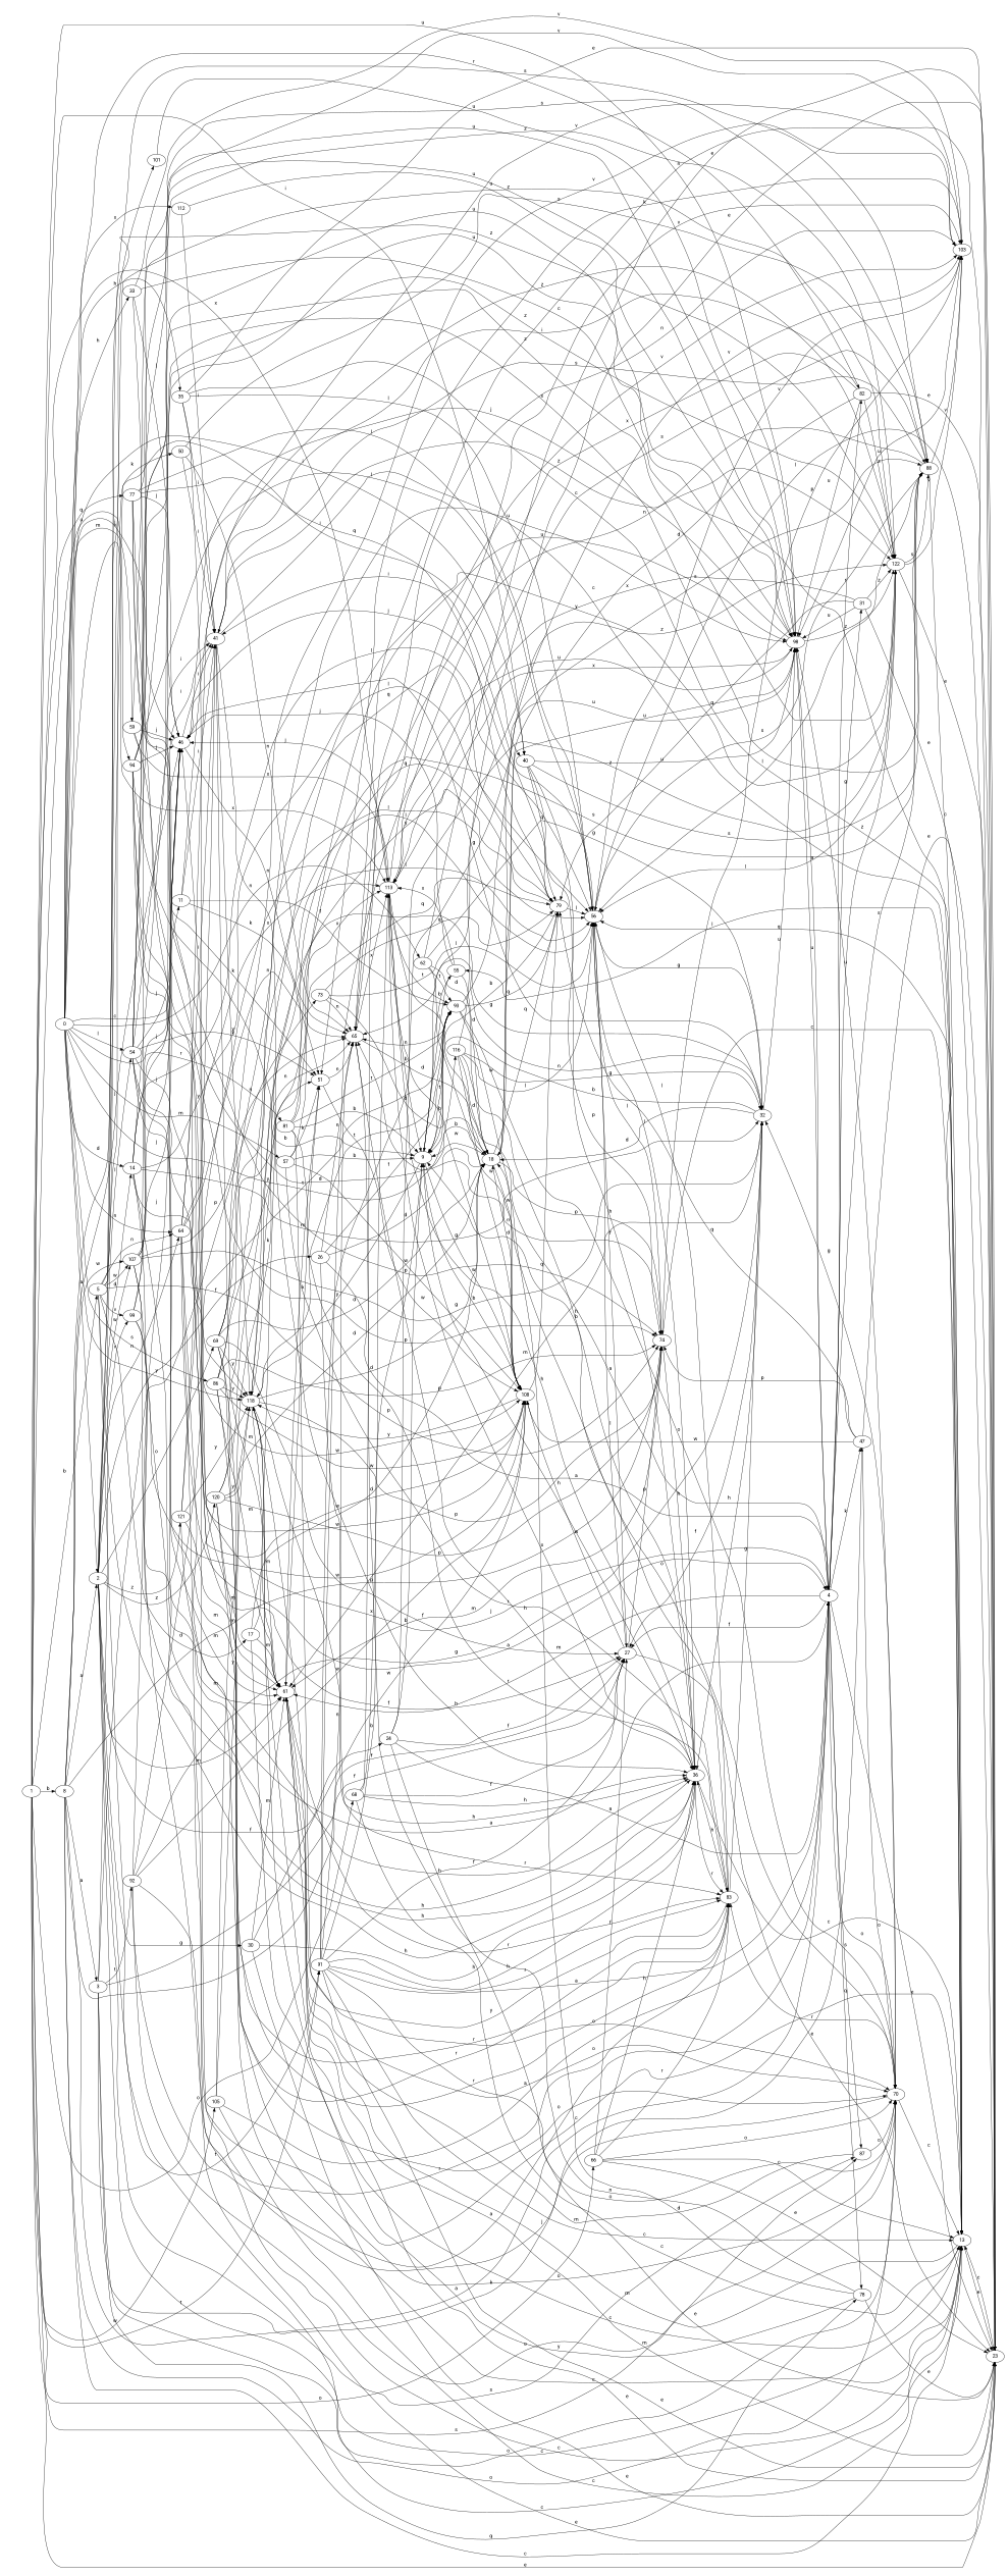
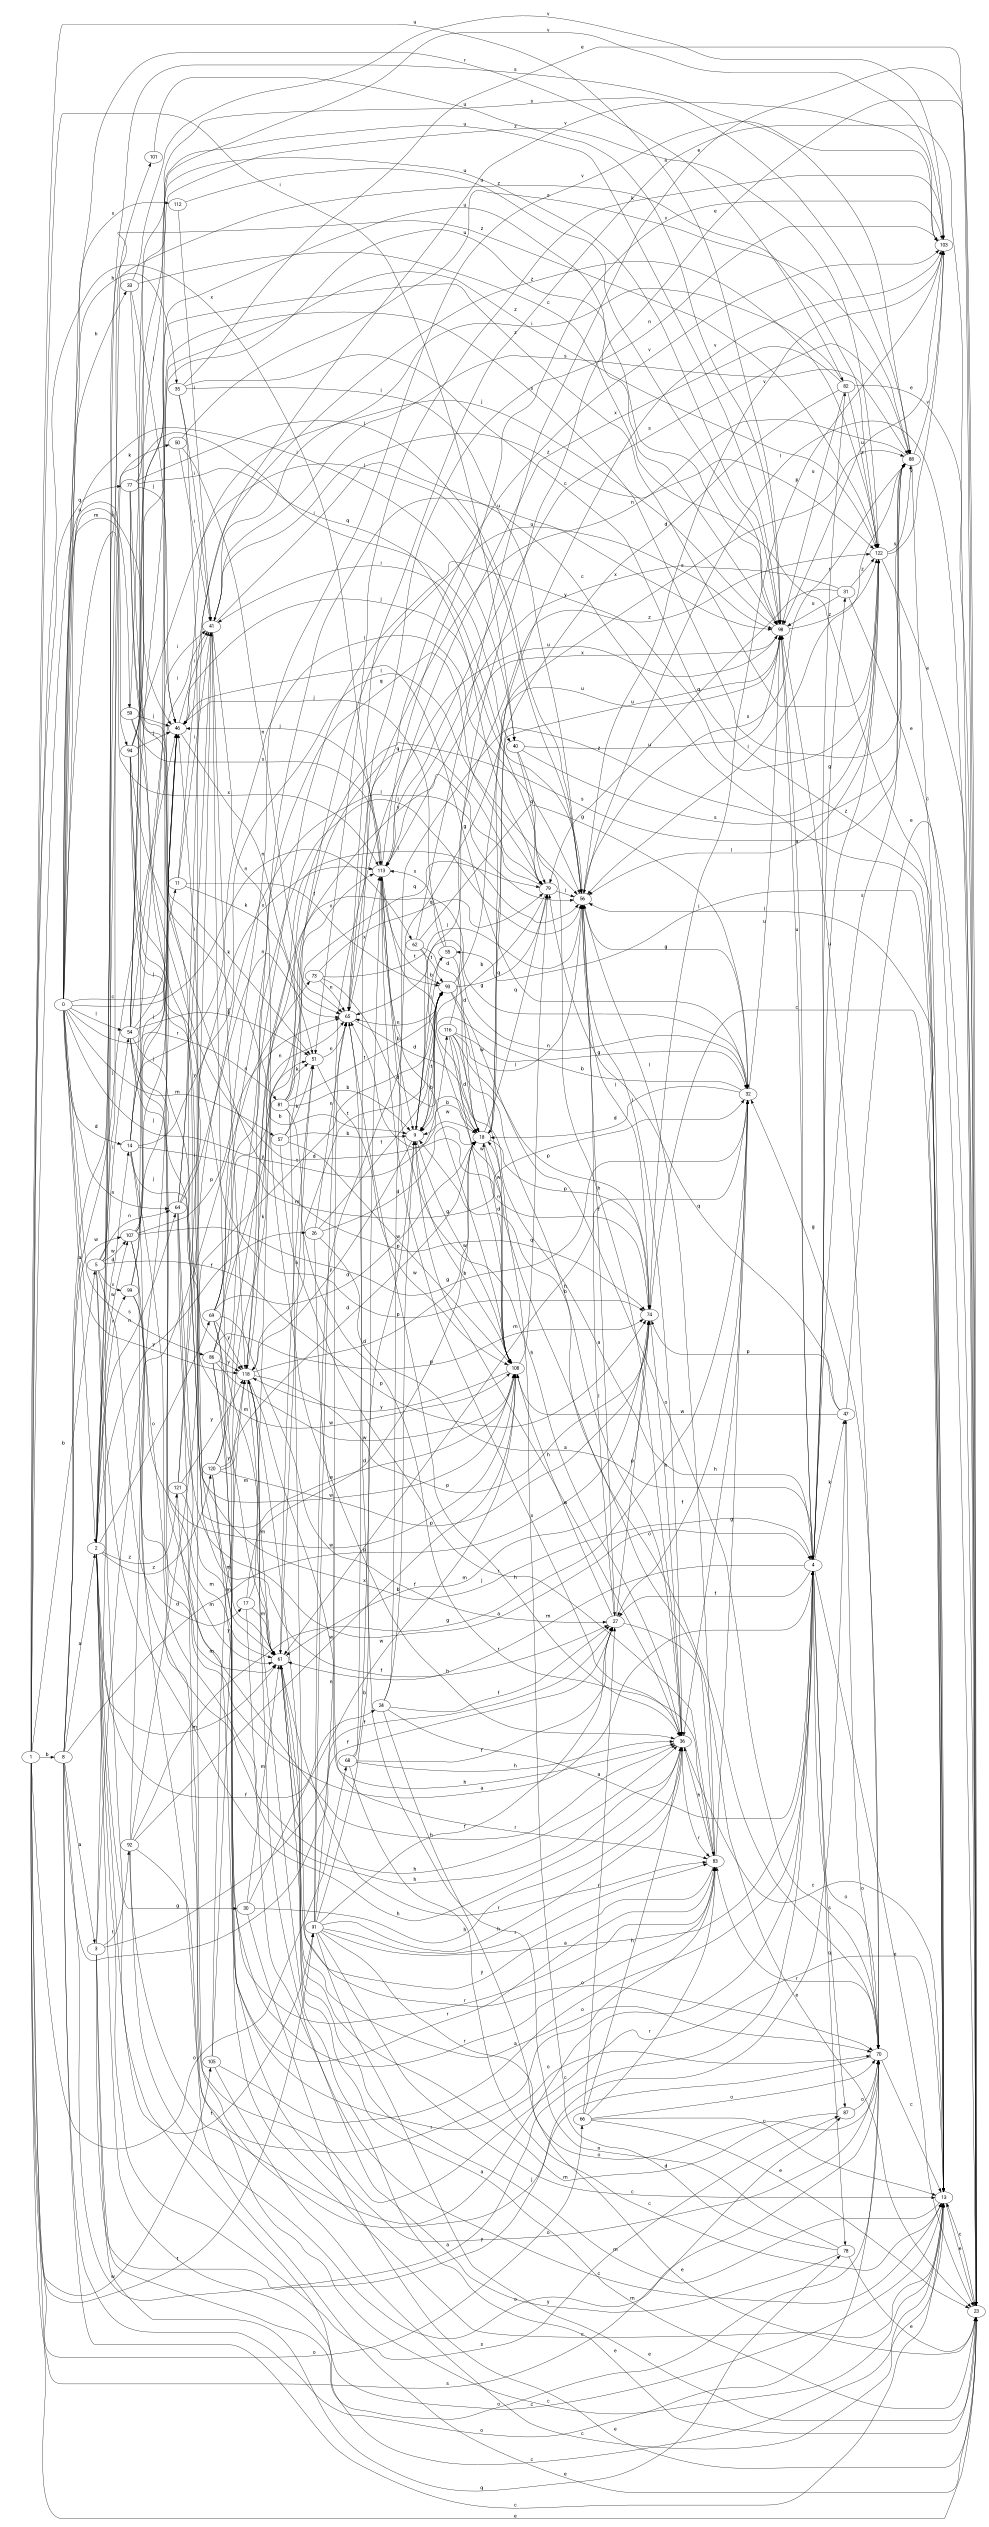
  strict digraph {
    fontname=Roboto
    rankdir=LR
    node [fontname=Roboto]
    edge [fontname=Roboto]
    0
    2
    11
    14
    33
    35
    40
    46
    54
    57
    59
    62
    64
    81
    82
    86
    112
    113
    116
    118
    87
    91
    13
    24
    26
    30
    61
    69
    99
    107
    120
    121
    122
    93
    41
    51
    36
    108
    56
    32
    103
    23
    98
    88
    74
    79
    65
    27
    4
    9
    83
    18
    70
    1
    5
    8
    66
    68
    77
    94
    105
    17
    50
    101
    3
    55
    47
    73
    78
    92
    31
    0 -> 2 [label=a]
    0 -> 11 [label=c]
    0 -> 14 [label=d]
    0 -> 33 [label=h]
    0 -> 35 [label=h]
    0 -> 40 [label=i]
    0 -> 46 [label=j]
    0 -> 54 [label=l]
    0 -> 57 [label=m]
    0 -> 59 [label=m]
    0 -> 62 [label=n]
    0 -> 64 [label=n]
    0 -> 81 [label=r]
    0 -> 82 [label=r]
    0 -> 86 [label=s]
    0 -> 112 [label=x]
    0 -> 113 [label=x]
    0 -> 116 [label=y]
    0 -> 118 [label=y]
    2 -> 14 [label=d]
    2 -> 40 [label=i]
    2 -> 64 [label=n]
    2 -> 87 [label=s]
    2 -> 91 [label=t]
    2 -> 13 [label=c]
    2 -> 24 [label=f]
    2 -> 26 [label=f]
    2 -> 30 [label=g]
    2 -> 61 [label=m]
    2 -> 69 [label=o]
    2 -> 99 [label=v]
    2 -> 107 [label=w]
    2 -> 120 [label=z]
    2 -> 121 [label=z]
    2 -> 122 [label=z]
    11 -> 122 [label=z]
    11 -> 93 [label=t]
    11 -> 41 [label=i]
    11 -> 51 [label=k]
    14 -> 46 [label=j]
    14 -> 113 [label=x]
    14 -> 61 [label=m]
    14 -> 122 [label=z]
    14 -> 36 [label=h]
    14 -> 108 [label=w]
    14 -> 56 [label=l]
    14 -> 32 [label=g]
    33 -> 46 [label=j]
    33 -> 13 [label=c]
    33 -> 108 [label=w]
    33 -> 103 [label=v]
    35 -> 13 [label=c]
    35 -> 61 [label=m]
    35 -> 41 [label=i]
    35 -> 56 [label=l]
    35 -> 23 [label=e]
    40 -> 36 [label=h]
    40 -> 98 [label=u]
    40 -> 88 [label=s]
-   40 -> 74 [label=p]
+   116 -> 74 [label=p]
    40 -> 79 [label=q]
    46 -> 41 [label=i]
    46 -> 32 [label=g]
    46 -> 65 [label=n]
    54 -> 46 [label=j]
    54 -> 61 [label=m]
    54 -> 122 [label=z]
    54 -> 41 [label=i]
    54 -> 51 [label=k]
    54 -> 108 [label=w]
    54 -> 98 [label=u]
    54 -> 88 [label=s]
    54 -> 27 [label=f]
    54 -> 4 [label=a]
    57 -> 51 [label=k]
    57 -> 108 [label=w]
    57 -> 79 [label=q]
    57 -> 9 [label=b]
    57 -> 83 [label=r]
    59 -> 46 [label=j]
    59 -> 113 [label=x]
    59 -> 98 [label=u]
    59 -> 18 [label=d]
    62 -> 93 [label=t]
    62 -> 32 [label=g]
    62 -> 23 [label=e]
    62 -> 18 [label=d]
    62 -> 70 [label=o]
    64 -> 13 [label=c]
    64 -> 41 [label=i]
    64 -> 56 [label=l]
    64 -> 103 [label=v]
    64 -> 65 [label=n]
    64 -> 4 [label=a]
    64 -> 83 [label=r]
    81 -> 113 [label=x]
    81 -> 93 [label=t]
+   81 -> 51 [label=k]
    81 -> 98 [label=u]
    81 -> 9 [label=b]
    81 -> 83 [label=r]
    81 -> 70 [label=o]
    82 -> 113 [label=x]
    82 -> 122 [label=z]
    82 -> 41 [label=i]
    82 -> 23 [label=e]
    82 -> 98 [label=u]
    82 -> 18 [label=d]
    86 -> 118 [label=y]
    86 -> 61 [label=m]
    86 -> 108 [label=w]
    86 -> 32 [label=g]
    86 -> 74 [label=p]
    86 -> 65 [label=n]
    86 -> 70 [label=o]
    112 -> 41 [label=i]
    112 -> 98 [label=u]
    113 -> 46 [label=j]
    113 -> 93 [label=t]
    113 -> 36 [label=h]
    113 -> 108 [label=w]
    113 -> 103 [label=v]
    113 -> 88 [label=s]
    113 -> 4 [label=a]
    113 -> 9 [label=b]
    116 -> 36 [label=h]
    116 -> 108 [label=w]
    116 -> 56 [label=l]
    116 -> 32 [label=g]
    116 -> 23 [label=e]
    116 -> 18 [label=d]
    118 -> 61 [label=m]
    118 -> 93 [label=t]
    118 -> 36 [label=h]
    118 -> 23 [label=e]
    118 -> 88 [label=s]
    118 -> 74 [label=p]
    118 -> 18 [label=d]
    87 -> 61 [label=m]
    87 -> 70 [label=o]
    91 -> 13 [label=c]
    91 -> 122 [label=z]
    91 -> 36 [label=h]
    91 -> 23 [label=e]
    91 -> 98 [label=u]
    91 -> 65 [label=n]
    91 -> 27 [label=f]
    91 -> 4 [label=a]
    91 -> 9 [label=b]
    91 -> 83 [label=r]
    91 -> 70 [label=o]
    13 -> 61 [label=m]
-   13 -> 56 [label=q]
+   13 -> 56 [label=l]
    13 -> 23 [label=e]
    13 -> 55 [label=l]
    24 -> 23 [label=e]
    24 -> 98 [label=u]
    24 -> 27 [label=f]
    24 -> 4 [label=a]
    24 -> 9 [label=b]
    26 -> 93 [label=t]
    26 -> 65 [label=n]
    26 -> 4 [label=a]
    26 -> 83 [label=r]
    26 -> 18 [label=d]
    30 -> 61 [label=m]
    30 -> 36 [label=h]
    30 -> 108 [label=w]
    30 -> 23 [label=e]
    61 -> 51 [label=k]
    61 -> 83 [label=r]
    61 -> 70 [label=o]
    69 -> 118 [label=y]
    69 -> 56 [label=l]
    69 -> 103 [label=v]
    69 -> 79 [label=q]
    69 -> 27 [label=f]
    69 -> 83 [label=r]
    69 -> 18 [label=d]
    69 -> 70 [label=o]
    99 -> 46 [label=j]
    99 -> 122 [label=z]
    99 -> 36 [label=h]
    99 -> 108 [label=w]
    107 -> 46 [label=j]
    107 -> 13 [label=c]
    107 -> 41 [label=i]
    107 -> 32 [label=g]
    107 -> 23 [label=e]
    107 -> 98 [label=u]
    107 -> 65 [label=n]
    120 -> 118 [label=y]
    120 -> 13 [label=c]
    120 -> 56 [label=l]
    120 -> 98 [label=u]
    120 -> 74 [label=p]
    120 -> 83 [label=r]
    120 -> 18 [label=d]
    121 -> 118 [label=y]
    121 -> 61 [label=m]
    121 -> 41 [label=i]
    121 -> 36 [label=h]
    121 -> 56 [label=l]
    122 -> 118 [label=y]
    122 -> 56 [label=l]
    122 -> 103 [label=v]
    122 -> 23 [label=e]
    122 -> 88 [label=s]
    93 -> 108 [label=w]
    93 -> 88 [label=s]
    93 -> 79 [label=q]
    93 -> 65 [label=n]
    93 -> 9 [label=b]
    93 -> 70 [label=o]
    41 -> 118 [label=y]
    41 -> 13 [label=c]
    41 -> 61 [label=m]
    41 -> 122 [label=z]
    41 -> 36 [label=h]
    41 -> 88 [label=s]
    51 -> 61 [label=m]
    51 -> 108 [label=w]
    51 -> 65 [label=n]
    36 -> 113 [label=x]
    36 -> 13 [label=c]
    36 -> 56 [label=l]
    36 -> 83 [label=r]
    108 -> 118 [label=y]
    108 -> 79 [label=q]
    108 -> 9 [label=b]
    108 -> 18 [label=d]
    56 -> 46 [label=j]
    56 -> 32 [label=g]
    56 -> 103 [label=v]
    56 -> 88 [label=s]
    56 -> 27 [label=f]
    32 -> 61 [label=m]
    32 -> 36 [label=h]
    32 -> 98 [label=u]
    32 -> 65 [label=n]
    32 -> 27 [label=f]
    32 -> 9 [label=b]
    32 -> 18 [label=d]
    103 -> 51 [label=k]
    103 -> 98 [label=u]
    103 -> 74 [label=p]
    103 -> 65 [label=n]
    23 -> 13 [label=c]
    23 -> 61 [label=m]
    23 -> 56 [label=l]
    23 -> 65 [label=n]
    98 -> 46 [label=j]
    98 -> 113 [label=x]
    98 -> 122 [label=z]
    98 -> 4 [label=a]
    88 -> 13 [label=c]
    88 -> 56 [label=l]
    88 -> 103 [label=v]
    88 -> 65 [label=n]
    74 -> 13 [label=c]
    74 -> 61 [label=m]
    74 -> 36 [label=h]
    74 -> 56 [label=l]
    74 -> 65 [label=n]
    79 -> 118 [label=y]
    79 -> 41 [label=i]
    79 -> 56 [label=l]
    79 -> 9 [label=b]
    65 -> 113 [label=x]
    65 -> 36 [label=h]
    65 -> 18 [label=d]
    27 -> 108 [label=w]
    27 -> 56 [label=l]
    27 -> 23 [label=e]
    27 -> 74 [label=p]
    4 -> 82 [label=r]
    4 -> 87 [label=s]
    4 -> 61 [label=m]
    4 -> 122 [label=z]
    4 -> 23 [label=e]
    4 -> 98 [label=u]
    4 -> 88 [label=s]
    4 -> 27 [label=f]
    4 -> 70 [label=o]
    4 -> 47 [label=k]
    4 -> 78 [label=q]
    4 -> 31 [label=g]
    9 -> 118 [label=y]
    9 -> 122 [label=z]
    9 -> 93 [label=t]
    9 -> 36 [label=h]
    9 -> 108 [label=w]
    9 -> 55 [label=l]
    83 -> 118 [label=y]
    83 -> 36 [label=h]
    83 -> 56 [label=l]
    83 -> 32 [label=g]
    83 -> 9 [label=b]
    18 -> 108 [label=w]
    18 -> 103 [label=v]
    18 -> 98 [label=u]
    18 -> 74 [label=p]
    18 -> 79 [label=q]
    18 -> 9 [label=b]
    70 -> 46 [label=j]
    70 -> 13 [label=c]
    70 -> 32 [label=g]
    70 -> 98 [label=u]
    70 -> 83 [label=r]
    1 -> 40 [label=i]
    1 -> 113 [label=x]
    1 -> 87 [label=s]
    1 -> 91 [label=t]
    1 -> 23 [label=e]
    1 -> 98 [label=u]
    1 -> 5 [label=b]
    1 -> 8 [label=b]
    1 -> 66 [label=o]
    1 -> 68 [label=o]
    1 -> 77 [label=q]
    1 -> 94 [label=u]
    1 -> 105 [label=w]
    5 -> 64 [label=n]
    5 -> 13 [label=c]
    5 -> 99 [label=v]
    5 -> 107 [label=w]
    5 -> 36 [label=h]
    5 -> 88 [label=s]
    5 -> 74 [label=p]
    5 -> 17 [label=d]
    5 -> 50 [label=k]
    5 -> 101 [label=v]
    8 -> 2 [label=a]
    8 -> 46 [label=j]
    8 -> 13 [label=c]
    8 -> 107 [label=w]
    8 -> 122 [label=z]
    8 -> 74 [label=p]
    8 -> 27 [label=f]
    8 -> 4 [label=a]
    8 -> 70 [label=o]
    8 -> 3 [label=a]
    66 -> 13 [label=c]
    66 -> 36 [label=h]
    66 -> 23 [label=e]
    66 -> 27 [label=f]
    66 -> 83 [label=r]
    66 -> 70 [label=o]
    68 -> 113 [label=x]
    68 -> 13 [label=c]
    68 -> 36 [label=h]
    68 -> 103 [label=v]
    68 -> 27 [label=f]
    77 -> 46 [label=j]
    77 -> 51 [label=k]
    77 -> 56 [label=l]
    77 -> 88 [label=s]
    77 -> 74 [label=p]
    77 -> 79 [label=q]
    77 -> 4 [label=j]
    94 -> 46 [label=j]
    94 -> 118 [label=y]
    94 -> 61 [label=m]
    94 -> 56 [label=l]
    94 -> 103 [label=v]
    94 -> 98 [label=u]
    94 -> 74 [label=p]
    94 -> 9 [label=b]
    105 -> 118 [label=y]
    105 -> 13 [label=c]
    105 -> 51 [label=k]
    105 -> 4 [label=a]
    17 -> 13 [label=c]
    17 -> 61 [label=m]
    17 -> 79 [label=q]
    17 -> 18 [label=d]
    50 -> 41 [label=i]
    50 -> 88 [label=s]
    50 -> 65 [label=n]
    101 -> 98 [label=u]
    3 -> 54 [label=l]
    3 -> 27 [label=f]
    3 -> 70 [label=o]
-   3 -> 47 [label=k]
+   3 -> 47 [label=y]
    3 -> 73 [label=p]
    3 -> 78 [label=q]
    3 -> 92 [label=t]
    55 -> 46 [label=j]
    55 -> 113 [label=x]
    55 -> 9 [label=b]
    55 -> 18 [label=d]
    47 -> 108 [label=w]
    47 -> 23 [label=e]
    47 -> 74 [label=p]
    47 -> 79 [label=q]
    47 -> 70 [label=o]
    73 -> 56 [label=l]
    73 -> 79 [label=q]
    73 -> 65 [label=n]
    73 -> 18 [label=d]
    78 -> 118 [label=y]
    78 -> 23 [label=e]
    78 -> 65 [label=n]
    78 -> 18 [label=d]
    92 -> 46 [label=j]
    92 -> 93 [label=t]
    92 -> 108 [label=w]
    92 -> 32 [label=g]
    92 -> 4 [label=a]
    92 -> 83 [label=r]
    92 -> 70 [label=o]
    31 -> 113 [label=x]
    31 -> 122 [label=z]
    31 -> 23 [label=e]
    31 -> 98 [label=u]
    31 -> 79 [label=q]
  }
